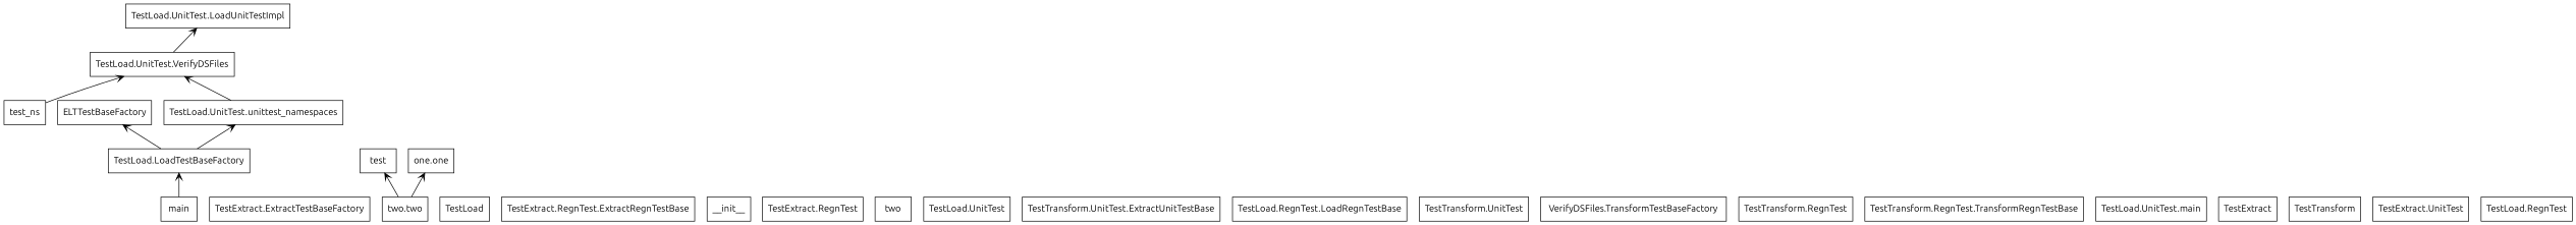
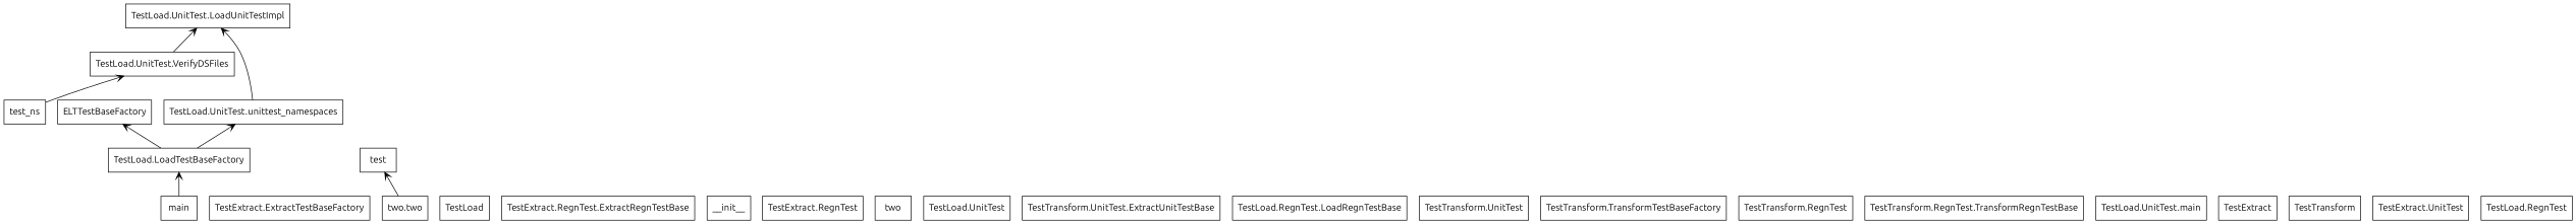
  digraph {
    fontname=Ubuntu
    rankdir=BT
    node [fontname=Ubuntu shape=box]
    edge [arrowhead=open arrowtail=none fontname=Ubuntu]
    n1 [label=ELTTestBaseFactory]
    n2 [label="TestExtract.ExtractTestBaseFactory"]
    n3 [label=test]
    n4 [label=TestLoad]
    n5 [label="TestExtract.RegnTest.ExtractRegnTestBase"]
    n6 [label="TestLoad.UnitTest.unittest_namespaces"]
    n7 [label="TestLoad.UnitTest.VerifyDSFiles"]
    n8 [label="TestLoad.UnitTest.LoadUnitTestImpl"]
    n9 [label=__init__]
    n10 [label="TestExtract.RegnTest"]
    n11 [label=two]
    n12 [label="TestLoad.UnitTest"]
    n13 [label="TestTransform.UnitTest.ExtractUnitTestBase"]
    n14 [label="TestLoad.RegnTest.LoadRegnTestBase"]
    n15 [label=main]
    n16 [label="TestLoad.LoadTestBaseFactory"]
    n17 [label="TestTransform.UnitTest"]
-   n18 [label="VerifyDSFiles.TransformTestBaseFactory"]
+   n18 [label="TestTransform.TransformTestBaseFactory"]
    n19 [label="TestTransform.RegnTest"]
-   n20 [label="one.one"]
    n21 [label="TestTransform.RegnTest.TransformRegnTestBase"]
    n22 [label="TestLoad.UnitTest.main"]
    n23 [label=TestExtract]
    n24 [label=TestTransform]
    n25 [label="TestExtract.UnitTest"]
    n26 [label="TestLoad.RegnTest"]
    n27 [label=test_ns]
    n28 [label="two.two"]
-   n6 -> n7
+   n6 -> n8
    n7 -> n8
    n15 -> n16
    n16 -> n1
    n16 -> n6
    n27 -> n7
    n28 -> n3
-   n28 -> n20
  }
